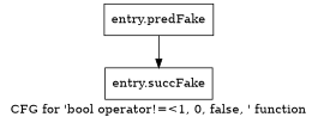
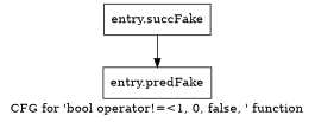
  digraph {
    label="CFG for 'bool operator!=\<1, 0, false, ' function"
    node [shape=record]
    n1 [label="{entry.predFake}"]
    n2 [filename="/tools/Xilinx/Vitis_HLS/2022.1/include/ap_fixed_base.h" label="{entry.succFake}" linenumber=2422]
-   n1 -> n2 [execusionnum=96 filename="/tools/Xilinx/Vitis_HLS/2022.1/include/ap_fixed_base.h"]
+   n2 -> n1 [execusionnum=96 filename="/tools/Xilinx/Vitis_HLS/2022.1/include/ap_fixed_base.h"]
  }
